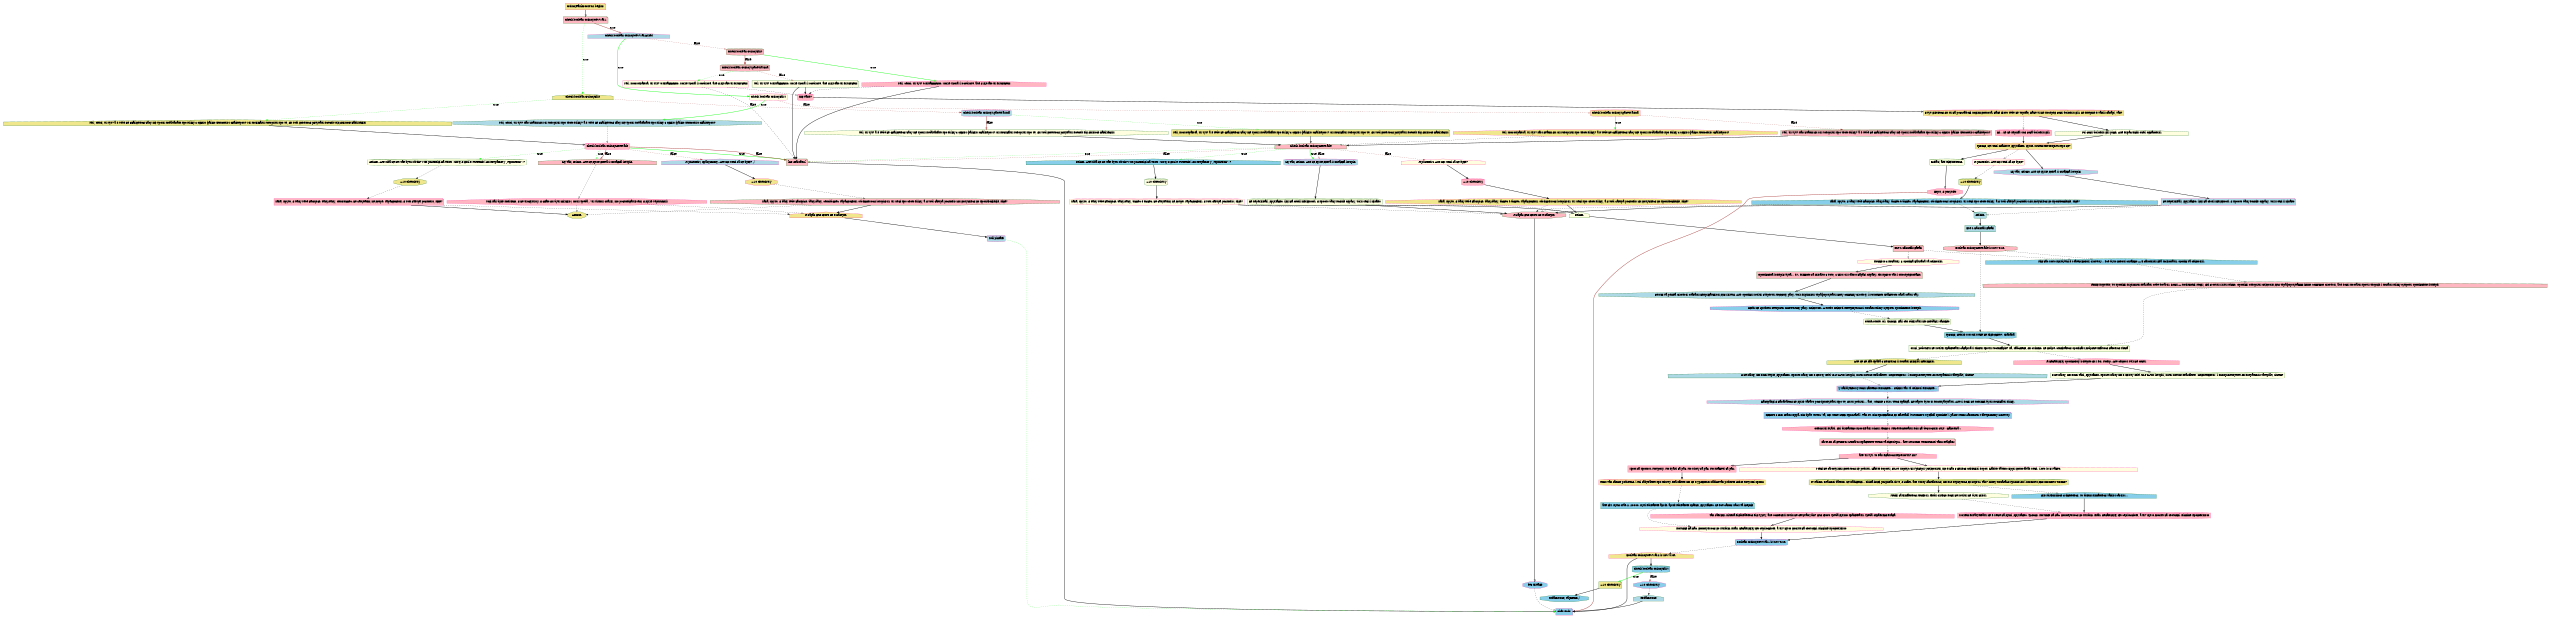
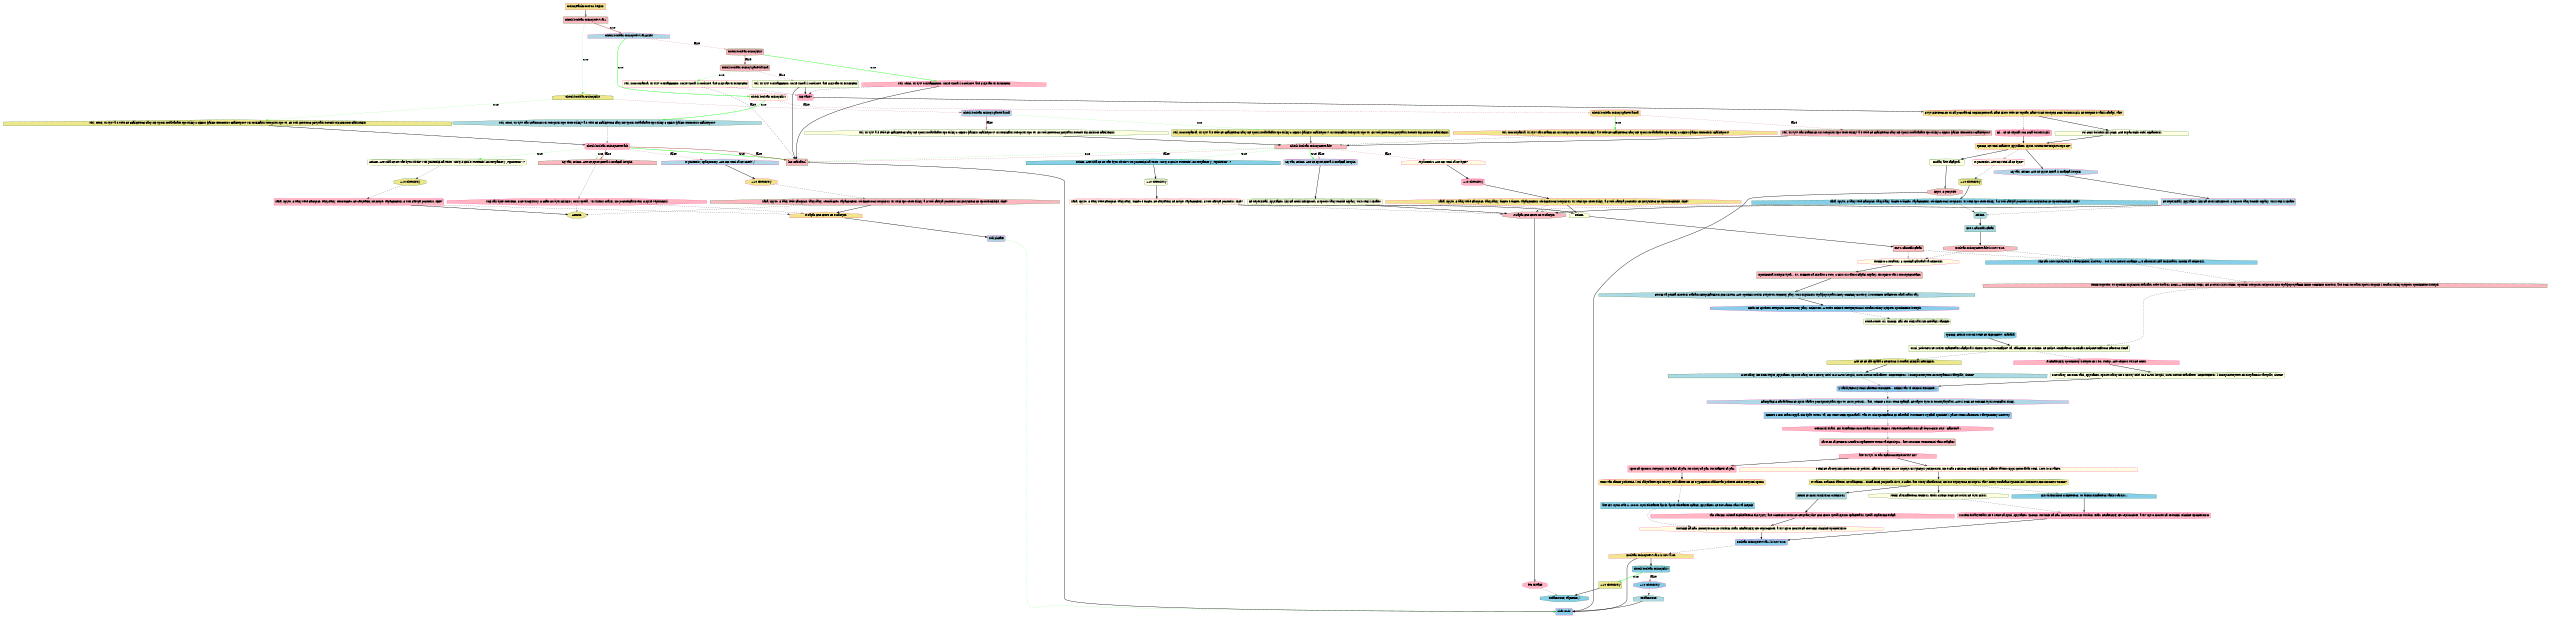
  digraph {
    node [color=darkgreen fillcolor=lightpink shape=cylinder style=filled]
    edge [arrowhead=onormal style=bold]
    "QuincyRank3Convo2 begins." [color=deeppink fillcolor=khaki shape=note]
    n2 [label="Check boolean QuincyNewWar1" shape=note]
    n3 [fillcolor=khaki label="Check boolean QuincyFlirt" shape=house]
    n4 [color=deeppink fillcolor=lightblue label="Check boolean QuincyNewWarAsked" shape=house]
    n5 [fillcolor=khaki label="гей, сексі, ти тут? а в тебе не знайдеться часу ще трохи побалакать про війну з одним файно люксовим снайпером? ми починали говорити про те, як тобі довелося рятувати всесвіт від якихось навіжених" shape=house]
    n6 [color=deeppink fillcolor=lightblue label="Check boolean QuincySpaceTrauma"]
    n7 [color=deeppink fillcolor=lightyellow label="Check boolean QuincyFlirt"]
    n8 [label="Check boolean QuincyFlirt"]
    n9 [color=deeppink label="Check boolean QuincyHexTrade"]
    n10 [fillcolor=khaki label="гей, космотравма, ти тут? а в тебе не знайдеться часу ще трохи побалакать про війну з одним файним снайпером? ми починали говорити про те, як тобі довелося рятувати всесвіт від якихось навіжених" shape=note]
    n11 [fillcolor=lightyellow label="гей, ти тут? а в тебе не знайдеться часу ще трохи побалакать про війну з одним файним снайпером? ми починали говорити про те, як тобі довелося рятувати всесвіт від якихось навіжених" shape=octagon]
    n12 [fillcolor=lightblue label="гей, сексі, ти тут? пам’ятаєш як ми говорили про твою війну? а в тебе не знайдеться часу ще трохи побалакать про війну з одним файно люксовим снайпером?" shape=octagon]
    n13 [color=deeppink fillcolor=khaki label="Check boolean QuincySpaceTrauma"]
    n14 [color=deeppink label="гей, сексі. ти тут? є питаннячко. може троха й особисте, але я думаю ти витягнеш" shape=house]
    n15 [label="Check boolean QuincySpaceTrauma"]
    n16 [fillcolor=lightyellow label="Звісно. Але хіба це не мав бути обмін? Мої розповіді на твою «чому я досі в Голвенії і як потрапив у „Прокльон”»?"]
    n17 [label="Ну так, звісно. Але це дуже довга й складна історія." shape=house]
    n18 [label="[Не зважати.]" shape=note]
-   n19 [color=deeppink fillcolor=lightblue label="Я розповім, красунчику. Але що мені за це буде? ;)" shape=house]
+   n19 [color=deeppink fillcolor=lightblue label="Я розповім, красунчику. Але що мені за це святі? ;)" shape=house]
    n20 [label="Check boolean QuincyHexTrade" shape=house]
    n21 [color=deeppink fillcolor=khaki label="гей, космотравма, ти тут? пам’ятаєш як ми говорили про твою війну? а в тебе не знайдеться часу ще трохи побалакать про війну з одним файно люксовим снайпером?" shape=octagon]
    n22 [label="гей, ти тут? пам’ятаєш як ми говорили про твою війну? а в тебе не знайдеться часу ще трохи побалакать про війну з одним файно люксовим снайпером?"]
    n23 [color=deeppink label="Що таке?"]
    n24 [color=deeppink fillcolor=lightyellow label="гей, космотравма. ти тут? є питаннячко. може троха й особисте, але я думаю ти витягнеш" shape=note]
    n25 [fillcolor=lightyellow label="гей, ти тут? є питаннячко. може троха й особисте, але я думаю ти витягнеш" shape=note]
    n26 [fillcolor=khaki label="+10 Chemistry" shape=octagon]
    n27 [color=deeppink label="тоді хай буде повільно, я не тиснутиму. я знаю як бути ніжним, коли треба ;) ти тільки скажи, шо розповідатимеш, я дуже терплячий" shape=octagon]
    "Chat ends." [color=deeppink fillcolor=skyblue shape=note]
    n29 [color=deeppink fillcolor=khaki label="+10 Chemistry" shape=octagon]
    n30 [fillcolor=skyblue label="Звісно. Але хіба це не мав бути обмін? Мої розповіді на твою «чому я досі в Голвенії і як потрапив у „Прокльон”»?" shape=house]
    n31 [color=deeppink fillcolor=lightblue label="Ну так, звісно. Але це дуже довга й складна історія."]
    n32 [color=deeppink fillcolor=lightyellow label="Я розповім. Але що мені за це буде?" shape=house]
    n33 [color=deeppink fillcolor=khaki label="я тут дивлюся як ти на розслабоні ходиш довкола. наче ніого тебе не торкає, наче ти не посеред зони бойових дій. не вперше в такій запарі, так?"]
    n34 [color=deeppink label="хаха, круто, я бачу тебе наскрізь. бачу-бачу, сексібізнес. не забуваєш, це добре. гараздоньки. я тобі завтра розповім, піде?" shape=note]
    n35 [fillcolor=khaki label="Аякже." shape=octagon]
    n36 [color=deeppink fillcolor=khaki label="Я зараз для цього не в настрої." shape=house]
    n37 [label="хаха, круто, я бачу тебе наскрізь. бачу-бачу, сексібізнес. гараздоньки. обміняємося історіями. ти мені про свою війну, а я тобі завтра розповім як долучився до прокльонівців, піде?" shape=octagon]
    n38 [fillcolor=lightyellow label="+10 Chemistry"]
    n39 [fillcolor=lightyellow label="не переживай, дружаньо. йди на своїй швидкості. я просто бачу вояків одразу, тож мені й цікаво"]
    n40 [color=deeppink label="+10 Chemistry"]
    n41 [color=deeppink label="Ні… це не перша моя зона бойових дій."]
    n42 [fillcolor=lightyellow label="Усі зони бойових дій різні. Але вираз їхніх очей однаковий." shape=house]
    n43 [color=deeppink fillcolor=lightblue label="тобі рішать"]
    n44 [color=deeppink fillcolor=lightyellow label="хаха, круто, я бачу тебе наскрізь. бачу-бачу, бізнес є бізнес. не забуваєш, це добре. гараздоньки. я тобі завтра розповім, піде?"]
    n45 [fillcolor=lightyellow label="Звісно." shape=house]
    n46 [label="Я зараз для цього не в настрої." shape=octagon]
    n47 [color=deeppink fillcolor=khaki label="хаха, круто, я бачу тебе наскрізь. бачу-бачу, бізнес є бізнес. гараздоньки. обміняємося історіями. ти мені про свою війну, а я тобі завтра розповім як долучився до прокльонівців, піде?" shape=octagon]
    n48 [color=deeppink fillcolor=khaki label="трясця, це мені знайоме, дружаньо. дуже. хочеш поговорити про це?"]
    n49 [label="БУМ. насипай давай" shape=note]
-   n50 [color=deeppink fillcolor=skyblue label="без питань" shape=octagon]
+   n50 [color=deeppink label="без питань" shape=octagon]
    n51 [color=deeppink fillcolor=lightyellow label="Я розповім. Але що мені за це буде?"]
    n52 [color=deeppink fillcolor=lightblue label="Ну так, звісно. Але це дуже довга й складна історія." shape=octagon]
-   n53 [fillcolor=lightyellow label="Вибач, але відмовлюся."]
+   n53 [fillcolor=lightyellow label="Вибач, але задарма."]
    n54 [fillcolor=skyblue label="Під час мого прибуття в Материнську систему… все було доволі складно — її захопили два психопати: орокін та свідомий." shape=house]
    n55 [label="Якщо коротко, то орокіни вирішили вважати себе богами. Вони — поліпшені люди, які змогли жити вічно. Орокіни створили свідомих для тераформування іншої сонячної системи, але вони постали проти творців і почали війну супроти орокінської імперії." shape=house]
    n56 [color=deeppink fillcolor=lightyellow label="Почнімо з початку. З орокіна Балласа та свідомих." shape=octagon]
    n57 [label="Орокінська імперія була… є?.. винною за чимало з того, з чим ми маємо наразі справу. Як прямо так і опосередковано." shape=note]
    n58 [fillcolor=khaki label="+10 Chemistry"]
    n59 [color=deeppink fillcolor=lightblue label="не переживай, дружаньо. йди на своїй швидкості. я просто бачу вояків одразу, тож мені й цікаво" shape=note]
-   n60 [color=deeppink label="норм, я розумію" shape=octagon]
+   n60 [label="норм, я розумію" shape=octagon]
    n61 [fillcolor=lightyellow label="ох ні, роботяги не хотіли працювати задарма й пішли проти господарів? ха, кабздець, як смішно. це добре. сподіваюся орокінам добряче вдалося наїстися гівна" shape=note]
    n62 [fillcolor=lightblue label="Земля та решта системи ставали непридатними для життя. Але орокіни хотіли зберегти людську расу. Тож вирішили тераформувати нову сонячну систему й головною планетою мала стати Тау." shape=octagon]
    n63 [fillcolor=skyblue label="хаха, круто, я бачу тебе наскрізь. бачу-бачу, бізнес є бізнес. гараздоньки. обміняємося історіями. ти мені про свою війну, а я тобі завтра розповім як долучився до прокльонівців, піде?" shape=house]
    n64 [fillcolor=lightblue label="Звісно."]
    n65 [fillcolor=khaki label="Але це не дає права з’являтися й почати нищити невинних." shape=house]
    n66 [color=deeppink label="Я ненавиджу орокінську імперію як і всі. Повір. Але свідомі теж не святі." shape=house]
    n67 [color=deeppink fillcolor=skyblue label="Щоби це зробити створили синтетичну расу. Свідомих. А потім свідомі повернулися й почали війну супроти орокінської імперії." shape=octagon]
    n68 [fillcolor=lightblue label="БУМ. насипай давай" shape=note]
    n69 [fillcolor=lightblue label="я не кажу, шо вони герої, дружаньо. просто кажу шо в цьому світі ЧИМАЛО історій, коли когось вважають «недолюдьми» і використовують як витратний матеріал, січеш?" shape=house]
    n70 [fillcolor=lightyellow label="я не кажу, шо вони такі, дружаньо. просто кажу шо в цьому світі ЧИМАЛО історій, коли когось вважають «недолюдьми» і використовують як витратний матеріал, січеш?"]
    n71 [fillcolor=lightyellow label="стопе-стопе. ой. трясця. дай сек обдумати цю довбану маячню"]
    n72 [label="Boolean QuincyHexTrade is now true." shape=octagon]
    n73 [color=deeppink fillcolor=skyblue label="у майбутньому вони напевно виходять… звідки там ті свідомі виходять…"]
    n74 [fillcolor=skyblue label="трясця, невже мої очі мене не підводять?! пхахаха"]
    n75 [color=deeppink fillcolor=lightblue label="Насправді я намагаюся не дуже багато розмірковувати про те, як їх робили… але, менше з тим. Твоя правда. Не варто було їх експлуатувати. Але й вони не повинні були починати війну." shape=octagon]
    n76 [color=deeppink fillcolor=skyblue label="Одного з них звали Ерра. Він брат Лотос (та, що мене сюди прислала). Так от. Він приєднався до Балласа (головного мудака орокінів) і разом вони захопили Материнську систему." shape=note]
    n77 [color=deeppink label="Створили вуалі, які буквально промивали мізки людям. Перетворювали всіх на безмозких слуг «Нармера»." shape=octagon]
    n78 [label="саме як за дечиїми словами працюють телик та відеоігри… але стосовно техногнилі таки вгадали" shape=note]
    n79 [color=deeppink label="але ти тут. то вам вдалося перемогти? як?" shape=house]
    n80 [color=deeppink label="Крок за кроком. Потроху. По вуалі за раз. По місту за раз. По планеті за раз." shape=note]
    n81 [color=deeppink fillcolor=lightyellow label="Мені не самотужки довелося це робити. Навіть вороги, як-от Корпус чи ґрінери усвідомили, що в нас з’явився спільний ворог. Навіть батько Ерри допомагав мені. Його ім’я Ганго." shape=house]
    n82 [color=deeppink fillcolor=khaki label="воно так завше робиться. і всі забувають про піхоту. вважають шо це в урядових кабінетах роблять якісь потужні кроки"]
    n83 [fillcolor=khaki label="от лайно. власний батько. це кабздець… війна іноді розриває сім’ї, я знаю. але можу закластися, шо все вернулося до норми. так? знову почалася гризня як і кожного дня кожного тижня?"]
    n84 [fillcolor=skyblue label="але ніт. куля стає 2. 20000. кулі вбивають армії. армії вбивають країни, дружаньо. це все закон маси та інерції" shape=note]
+   n85 [fillcolor=lightblue label="Деякі зв’язки лишилися сильними." shape=note]
    n86 [fillcolor=skyblue label="Чим більш щось змінюється, то більш лишається таким самим…" shape=house]
    n87 [fillcolor=lightyellow label="Люди залишаються людьми. Якби сильно вони не хотіли не бути ними." shape=octagon]
    n88 [color=deeppink fillcolor=lightyellow label="поглянь на нас. докопуємося до глибин. пхах. ненавиджу цю серйозність, а ти? нумо досить на сьогодні. пізніше продовжимо" shape=octagon]
    n89 [color=deeppink label="так завжди. кілька відбивається від гурту, але основний потік не звертає убік? для цього треба дужко працювати. треба справжня влада" shape=house]
    n90 [color=deeppink label="можеш витатуювати це в мене на душі, дружаньо. трясця. поглянь на нас. докопуємося до глибин. пхах. ненавиджу цю серйозність, а ти? нумо досить на сьогодні. пізніше продовжимо"]
    n91 [color=deeppink fillcolor=skyblue label="Boolean QuincyNewWar1 is now true."]
    n92 [color=deeppink fillcolor=khaki label="Boolean QuincyNewWar2 is now true." shape=house]
    n93 [fillcolor=skyblue label="Check boolean QuincyFlirt"]
    n94 [fillcolor=khaki label="+10 Chemistry" shape=note]
    n95 [color=deeppink fillcolor=skyblue label="+10 Chemistry" shape=octagon]
    n96 [fillcolor=skyblue label="побачимось, гарнюнє ;)" shape=octagon]
    n97 [fillcolor=lightblue label="побачимось" shape=house]
    "QuincyRank3Convo2 begins." -> n2
    n2 -> n3 [arrowhead=normal color=green label=true style=dashed]
    n2 -> n4 [color=brown label=true]
    n3 -> n5 [arrowhead=normal color=green label=true style=dashed]
    n3 -> n6 [arrowhead=normal color=brown label=false style=dashed]
    n4 -> n7 [arrowhead=normal color=green label=true]
    n4 -> n8 [color=brown label=false style=dashed]
    n5 -> n9
    n6 -> n10 [color=green label=true style=dashed]
    n6 -> n11 [color=brown label=false]
    n7 -> n12 [color=green label=true]
    n7 -> n13 [color=brown label=false style=dashed]
    n8 -> n14 [color=green label=true]
    n8 -> n15 [arrowhead=normal color=brown label=false]
    n9 -> n16 [arrowhead=normal color=green label=true style=dashed]
    n9 -> n17 [color=green label=true style=dashed]
    n9 -> n17 [color=brown label=false]
    n9 -> n18 [color=green label=true]
    n9 -> n18 [arrowhead=normal color=brown label=false]
    n9 -> n19 [arrowhead=normal color=brown label=false style=dashed]
    n10 -> n20
    n11 -> n20 [arrowhead=normal]
    n12 -> n9 [style=dashed]
    n13 -> n21 [arrowhead=normal color=green label=true]
    n13 -> n22 [arrowhead=normal color=brown label=false style=dashed]
    n14 -> n18 [arrowhead=normal]
    n14 -> n23 [arrowhead=normal style=dashed]
    n15 -> n24 [arrowhead=normal color=green label=true style=dashed]
    n15 -> n25 [color=brown label=false style=dashed]
    n16 -> n26 [arrowhead=normal style=dashed]
    n17 -> n27 [style=dashed]
    n18 -> "Chat ends."
    n19 -> n29 [arrowhead=normal]
    n20 -> n18 [color=green label=true style=dashed]
    n20 -> n18 [color=brown label=false style=dashed]
    n20 -> n30 [color=green label=true style=dashed]
    n20 -> n31 [color=green label=true]
    n20 -> n31 [color=brown label=false style=dashed]
    n20 -> n32 [arrowhead=normal color=brown label=false style=dashed]
    n21 -> n20 [style=dashed]
    n22 -> n20 [arrowhead=normal]
    n23 -> n33
    n24 -> n18 [arrowhead=normal style=dashed]
    n24 -> n23 [style=dashed]
    n25 -> n18 [arrowhead=normal]
    n25 -> n23 [arrowhead=normal]
    n26 -> n34 [arrowhead=normal style=dashed]
    n27 -> n35 [style=dashed]
    n27 -> n36 [style=dashed]
    n29 -> n37 [style=dashed]
    n30 -> n38 [arrowhead=normal]
    n31 -> n39 [arrowhead=normal]
    n32 -> n40 [arrowhead=normal]
    n33 -> n41 [style=dashed]
    n33 -> n42 [arrowhead=normal]
    n34 -> n35 [arrowhead=normal]
    n34 -> n36 [arrowhead=normal style=dashed]
    n36 -> n43 [arrowhead=normal]
    n37 -> n35 [arrowhead=normal style=dashed]
    n37 -> n36 [arrowhead=normal]
    n38 -> n44 [arrowhead=normal]
    n39 -> n45 [style=dashed]
    n39 -> n46 [arrowhead=normal]
    n40 -> n47 [arrowhead=normal]
    n41 -> n48 [arrowhead=normal]
    n42 -> n48
    n43 -> "Chat ends." [arrowhead=normal color=green style=dashed]
    n44 -> n45
    n44 -> n46 [arrowhead=normal style=dashed]
    n45 -> n49 [arrowhead=normal]
    n46 -> n50
    n47 -> n45
    n47 -> n46 [arrowhead=normal style=dashed]
    n48 -> n51 [style=dashed]
    n48 -> n52
    n48 -> n53 [arrowhead=normal]
    n49 -> n54 [style=dashed]
    n49 -> n56 [style=dashed]
-   n50 -> "Chat ends." [style=dashed]
+   n50 -> n96 [style=dashed]
    n51 -> n58 [arrowhead=normal style=dashed]
    n52 -> n59
    n53 -> n60
    n54 -> n55 [style=dashed]
    n55 -> n61 [style=dashed]
    n56 -> n57
    n57 -> n62
    n58 -> n63
    n59 -> n46 [arrowhead=normal]
    n59 -> n64 [style=dashed]
-   n60 -> "Chat ends." [color=brown]
+   n60 -> "Chat ends."
    n61 -> n65 [arrowhead=normal style=dashed]
    n61 -> n66 [style=dashed]
    n62 -> n67 [arrowhead=normal]
    n63 -> n46 [style=dashed]
    n63 -> n64 [arrowhead=normal style=dashed]
    n64 -> n68 [arrowhead=normal]
    n65 -> n69 [arrowhead=normal]
    n66 -> n70
    n67 -> n71 [arrowhead=normal style=dashed]
    n68 -> n72 [arrowhead=normal]
    n69 -> n73 [style=dashed]
    n70 -> n73
-   n71 -> n74
    n72 -> n54 [style=dashed]
-   n72 -> n74 [arrowhead=normal style=dashed]
+   n72 -> n56 [arrowhead=normal style=dashed]
    n73 -> n75 [arrowhead=normal style=dashed]
    n74 -> n61 [arrowhead=normal]
    n75 -> n76 [arrowhead=normal style=dashed]
    n76 -> n77 [style=dashed]
    n77 -> n78 [style=dashed]
    n78 -> n79 [style=dashed]
    n79 -> n80
    n79 -> n81
    n80 -> n82 [arrowhead=normal]
    n81 -> n83 [arrowhead=normal]
    n82 -> n84 [arrowhead=normal style=dashed]
+   n83 -> n85 [arrowhead=normal]
    n83 -> n86 [style=dashed]
    n83 -> n87 [arrowhead=normal]
    n84 -> n88 [arrowhead=normal style=dashed]
+   n85 -> n89 [arrowhead=normal]
    n86 -> n90
    n87 -> n90 [style=dashed]
    n88 -> n91 [arrowhead=normal]
    n89 -> n88
    n90 -> n91 [arrowhead=normal]
    n91 -> n92 [arrowhead=normal style=dashed]
    n92 -> "Chat ends."
    n92 -> n93 [arrowhead=normal]
    n93 -> n94 [color=green label=true]
    n93 -> n95 [arrowhead=normal color=brown label=false style=dashed]
    n94 -> n96 [arrowhead=normal]
    n95 -> n97 [arrowhead=normal style=dashed]
    n97 -> "Chat ends."
  }
